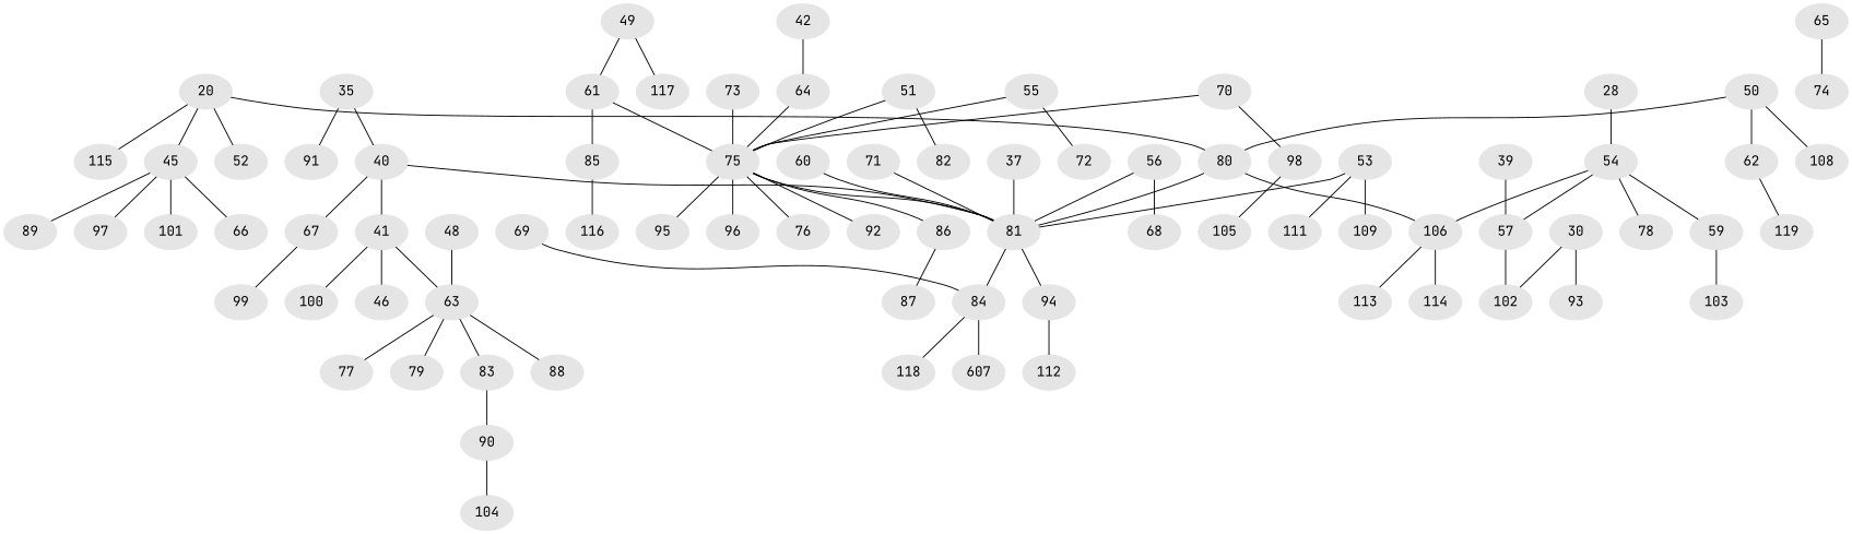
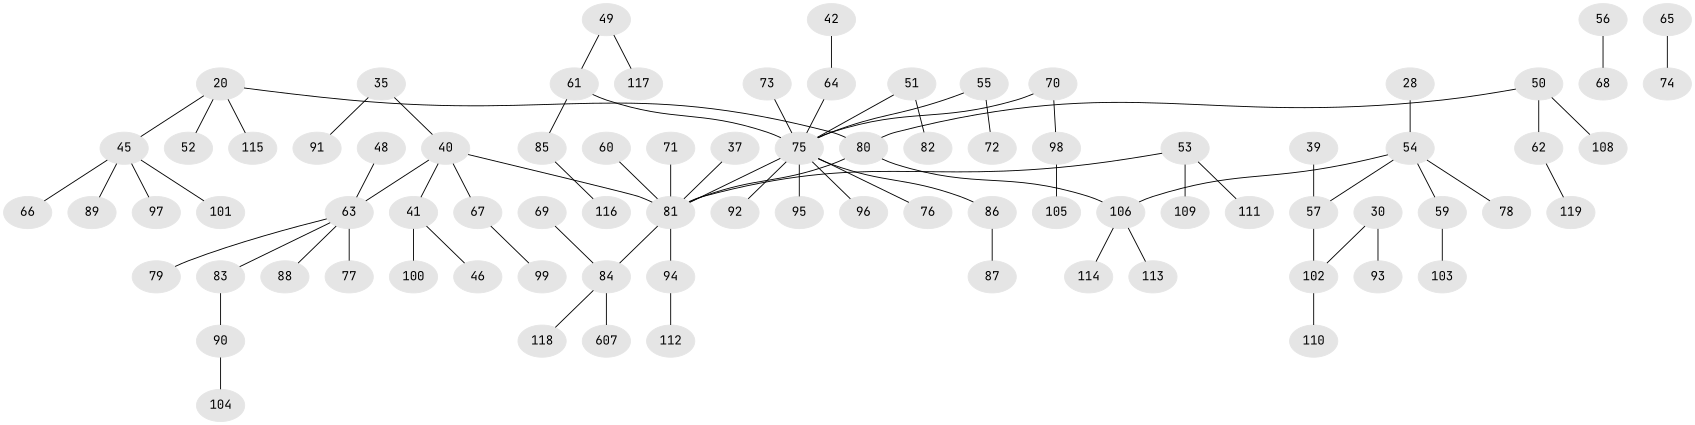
  graph {
    fontname="JetBrains Mono"
    node [color=gray90 fontname="JetBrains Mono" style=filled]
    edge [fontname="JetBrains Mono"]
    20
    45
    52
    80 [super="+8"]
    115
    66
    89
    97
    101
    81 [super="+6+4+23+25+27"]
    106 [super="+12"]
    54 [super="+15"]
    57 [super="+17+19"]
    59 [super="+21"]
    78
    28
    102
    30
    93
    40 [super="+9"]
    41
    63 [super="+26+31+32"]
    67 [super="+24"]
    35
    91
    84 [super="+36"]
    94
    37
    39
    46
    100
    77
    79
    83
    88
    99
    64 [super="+13+22+34"]
    75 [super="+44+43"]
    42
    48
    61 [super="+47"]
    85
    49
    117
    50 [super="+11"]
    62
    108
    119
    76
    86
    92
    95
    96
    51
    82
    53 [super="+14+29"]
    109
    111
    103
    113
    114
    55
    72
    56 [super="+18"]
    68
+   110
    65
    74
    60
    116
    90
    n72 [label=607]
    118
    69
    70
    98
    105
    71
    73
    87
    112
    104
    20 -- 45
    20 -- 52
    20 -- 80
    20 -- 115
    45 -- 66
    45 -- 89
    45 -- 97
    45 -- 101
    80 -- 81
    80 -- 106
    81 -- 84
    81 -- 94
    106 -- 113
    106 -- 114
    54 -- 106
    54 -- 57
    54 -- 59
    54 -- 78
    57 -- 102
    59 -- 103
    28 -- 54
+   102 -- 110
    30 -- 102
    30 -- 93
    40 -- 81
    40 -- 41
-   41 -- 63
+   40 -- 63
    40 -- 67
    41 -- 46
    41 -- 100
    63 -- 77
    63 -- 79
    63 -- 83
    63 -- 88
    67 -- 99
    35 -- 40
    35 -- 91
    84 -- n72
    84 -- 118
    94 -- 112
    37 -- 81
    39 -- 57
    83 -- 90
    64 -- 75
    75 -- 81
    75 -- 76
    75 -- 86
    75 -- 92
    75 -- 95
    75 -- 96
    42 -- 64
    48 -- 63
    61 -- 75
    61 -- 85
    85 -- 116
    49 -- 61
    49 -- 117
    50 -- 80
    50 -- 62
    50 -- 108
    62 -- 119
    86 -- 87
    51 -- 75
    51 -- 82
    53 -- 81
    53 -- 109
    53 -- 111
    55 -- 75
    55 -- 72
-   56 -- 81
    56 -- 68
    65 -- 74
    60 -- 81
    90 -- 104
    69 -- 84
    70 -- 75
    70 -- 98
    98 -- 105
    71 -- 81
    73 -- 75
  }
